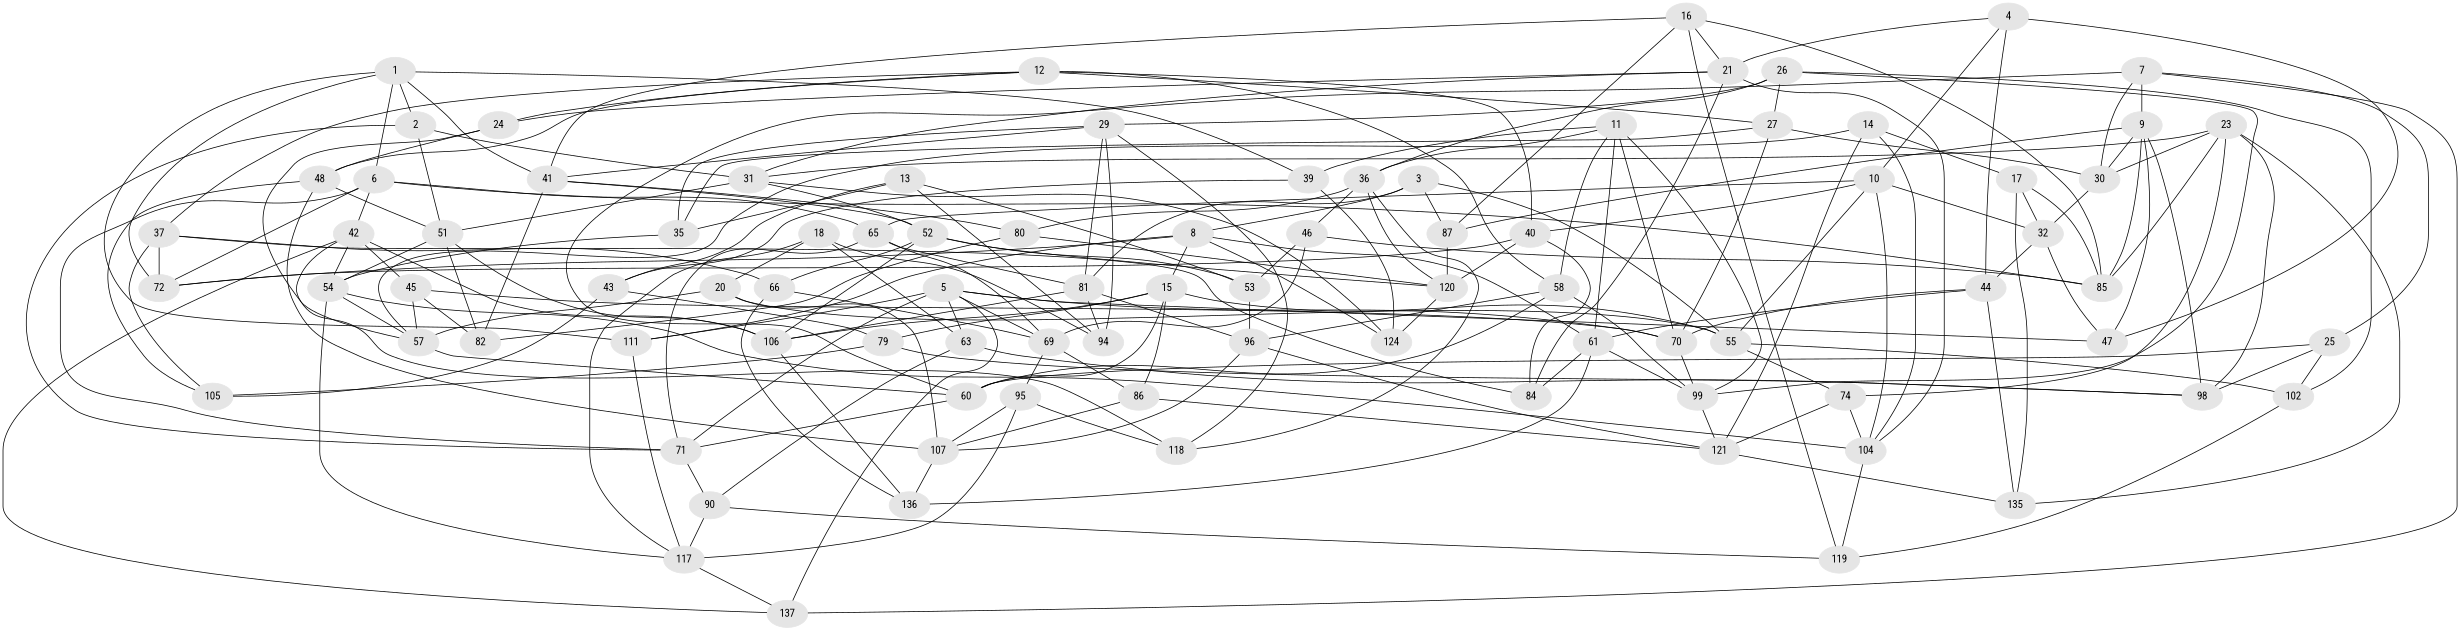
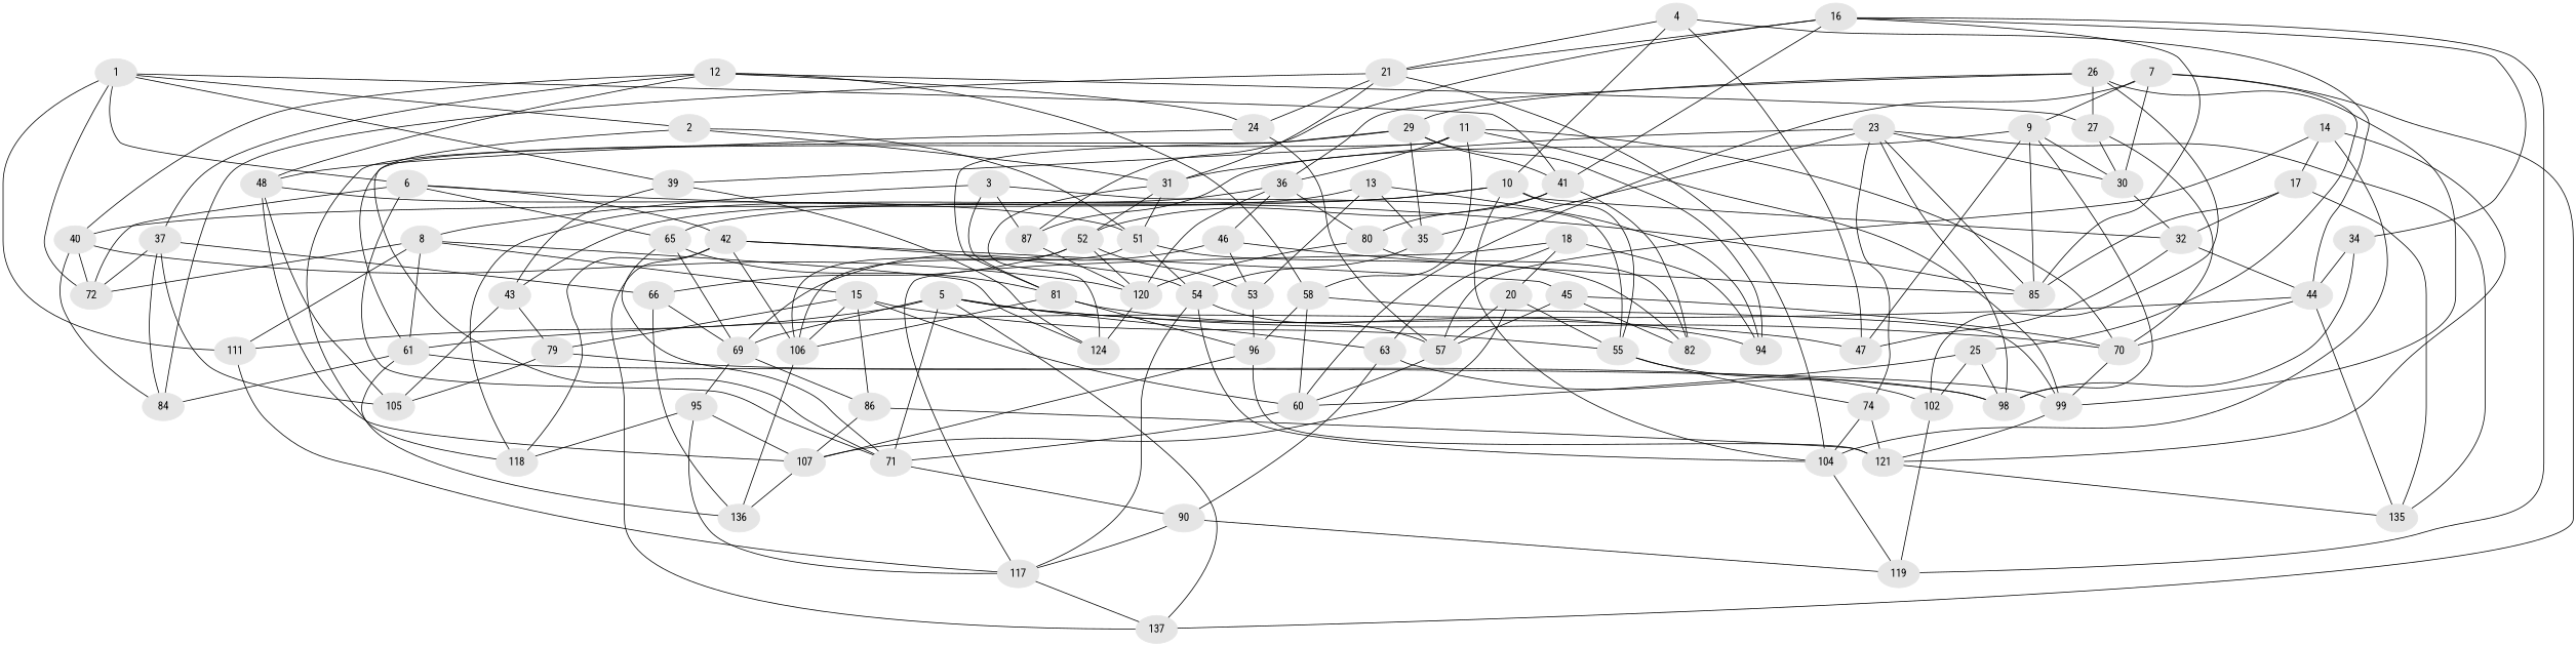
  graph {
    fontname="Roboto Condensed"
    node [color=gray90 fontname="Roboto Condensed" style=filled]
    edge [fontname="Roboto Condensed"]
    1 [super="+76"]
    2
    6 [super="+49"]
    39
    41 [super="+139"]
    72 [super="+133"]
    111
    31 [super="+56"]
    51 [super="+128"]
    71 [super="+92"]
    42 [super="+59"]
    65 [super="+123"]
    85 [super="+131"]
    124
    43 [super="+50"]
    52 [super="+89"]
    80
    82
    117 [super="+122"]
    106 [super="+127"]
    54 [super="+62"]
    90
    8 [super="+83"]
    15 [super="+77"]
    61 [super="+88"]
    3
    55 [super="+97"]
    81 [super="+114"]
    87
    74
    102
    94
    96 [super="+112"]
    120 [super="+126"]
    10 [super="+68"]
    32 [super="+140"]
    40 [super="+73"]
    104 [super="+116"]
    4
    21 [super="+103"]
    44 [super="+108"]
    47
    24
    84
    70 [super="+93"]
    135
    5 [super="+75"]
    63
    69 [super="+100"]
    137
    98 [super="+110"]
    86
    95
    118
    45
    7 [super="+67"]
    9 [super="+78"]
    25
    30 [super="+33"]
    60 [super="+138"]
    79
    99 [super="+115"]
    136
    119
    11 [super="+38"]
    36 [super="+64"]
    58 [super="+125"]
    46
    121 [super="+132"]
    12 [super="+22"]
    27
    37 [super="+91"]
    48 [super="+109"]
    57 [super="+113"]
    66
    105
    107 [super="+130"]
    13
    35
    53
    14
    17
    16 [super="+19"]
+   34
    18
    20
    23 [super="+101"]
    26 [super="+129"]
    29 [super="+134"]
    1 -- 2
    1 -- 6
    1 -- 39
    1 -- 41
    1 -- 72
    1 -- 111
    2 -- 31
    2 -- 51
    2 -- 71
    6 -- 72
    6 -- 71
    6 -- 42
    6 -- 65
    6 -- 85
    39 -- 124
    39 -- 43
    41 -- 52
    41 -- 80
    41 -- 82
    111 -- 117
    31 -- 51
    31 -- 124
    31 -- 52
    51 -- 82
    51 -- 106
    51 -- 54
    71 -- 90
    42 -- 106
    42 -- 54
    42 -- 137
    42 -- 118
    42 -- 45
    65 -- 71
    65 -- 81
    65 -- 69
    43 -- 79
    43 -- 105
    52 -- 106
    52 -- 120
    52 -- 66
    52 -- 53
    80 -- 82
    80 -- 120
    117 -- 137
    106 -- 136
    54 -- 117
    54 -- 104
    54 -- 57
    90 -- 117
    90 -- 119
    8 -- 72
    8 -- 111
    8 -- 124
    8 -- 15
    8 -- 61
    15 -- 106
    15 -- 55
    15 -- 86
    15 -- 60
    15 -- 79
    61 -- 84
    61 -- 99
    61 -- 136
    3 -- 8
    3 -- 55
    3 -- 81
    3 -- 87
    55 -- 74
    55 -- 102
    81 -- 106
    81 -- 94
    81 -- 96
    87 -- 120
    74 -- 104
    74 -- 121
    102 -- 119
    96 -- 121
    96 -- 107
    120 -- 124
    10 -- 65
    10 -- 55
    10 -- 32
    10 -- 40
    10 -- 104
    32 -- 44
    32 -- 47
    40 -- 72
    40 -- 120
    40 -- 84
    104 -- 119
    4 -- 10
    4 -- 21
    4 -- 44
    4 -- 47
    21 -- 31
    21 -- 104
    21 -- 24
    21 -- 84
    44 -- 61
    44 -- 70
    44 -- 135
    24 -- 48
    24 -- 57
    70 -- 99
    5 -- 111
    5 -- 71
    5 -- 47
    5 -- 70
    5 -- 63
    5 -- 69
    5 -- 137
    63 -- 90
    63 -- 98
    69 -- 86
    69 -- 95
    86 -- 121
    86 -- 107
    95 -- 117
    95 -- 118
    95 -- 107
    45 -- 82
    45 -- 70
    45 -- 57
    7 -- 137
    7 -- 9
    7 -- 25
    7 -- 30
    7 -- 60
    9 -- 85
    9 -- 87
    9 -- 47
    9 -- 98
    9 -- 30
    25 -- 102
    25 -- 98
    25 -- 60
    30 -- 32 [weight=2]
    60 -- 71
    79 -- 98
    79 -- 105
    99 -- 121
    11 -- 39
    11 -- 61
    11 -- 70
    11 -- 99
    11 -- 36
    11 -- 58
    36 -- 80
    36 -- 120
    36 -- 118
    36 -- 46
    58 -- 96 [weight=2]
    58 -- 60
    58 -- 99
    46 -- 85
    46 -- 69
    46 -- 53
    121 -- 135
    12 -- 40
    12 -- 24
    12 -- 58
    12 -- 27
    12 -- 37
    12 -- 48
    27 -- 70
    27 -- 30
    37 -- 72 [weight=2]
    37 -- 84
    37 -- 66
    37 -- 105
    48 -- 51
    48 -- 105
    48 -- 107
    57 -- 60
    66 -- 69
    66 -- 136
    107 -- 136
    13 -- 43
    13 -- 94
    13 -- 35
    13 -- 53
    35 -- 54
    53 -- 96
    14 -- 104
    14 -- 121
    14 -- 57
    14 -- 17
    17 -- 85
    17 -- 32
    17 -- 135
    16 -- 41
    16 -- 85
    16 -- 87
    16 -- 21
    16 -- 119
+   16 -- 34
+   34 -- 44
+   34 -- 98
    18 -- 117
    18 -- 94
    18 -- 63
    18 -- 20
    20 -- 55
    20 -- 57
    20 -- 107
    23 -- 31
    23 -- 85
    23 -- 74
    23 -- 135
    23 -- 98
    23 -- 30
-   27 -- 35
+   23 -- 35
    26 -- 102
    26 -- 99
    26 -- 36
    26 -- 27
    26 -- 29
    29 -- 41
    29 -- 81
    29 -- 94
    29 -- 118
    29 -- 35
  }
